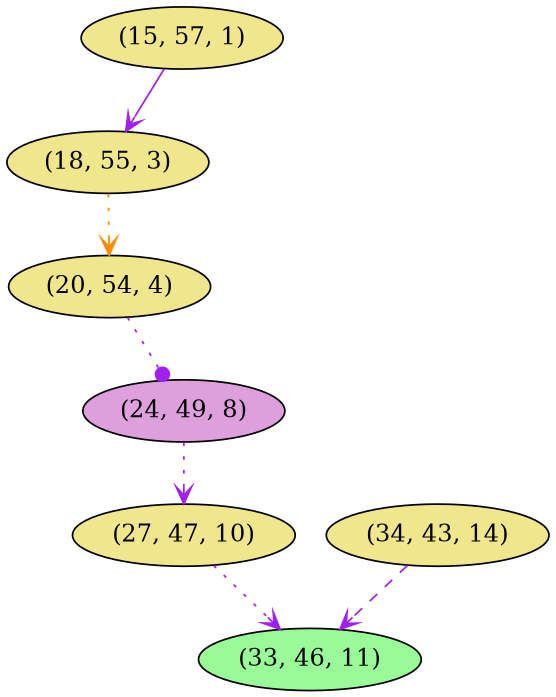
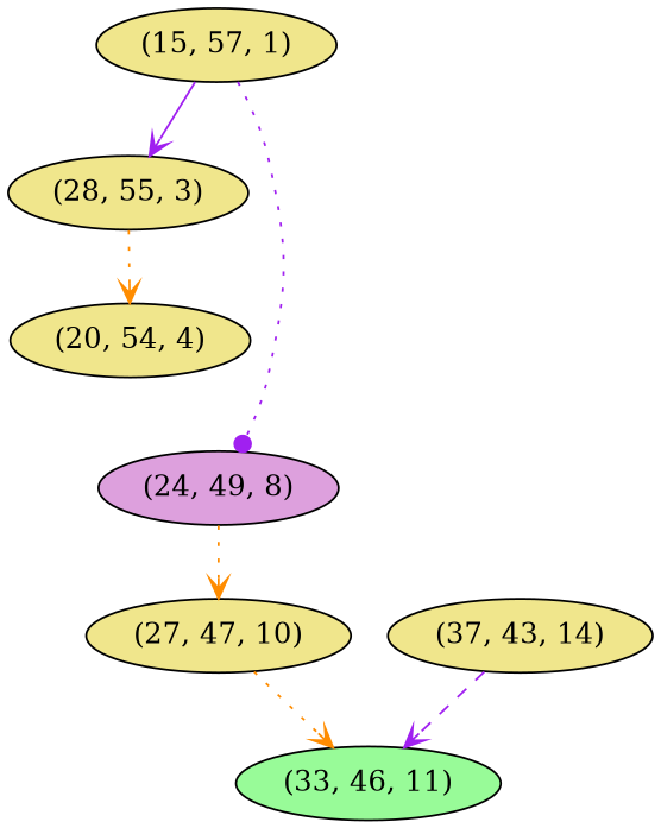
  digraph {
    node [fillcolor=khaki style=filled]
    edge [arrowhead=vee color=purple style=dotted]
    "(15, 57, 1)"
-   "(18, 55, 3)"
+   "(18, 55, 3)" [label="(28, 55, 3)"]
    "(20, 54, 4)"
    "(24, 49, 8)" [fillcolor=plum]
    "(27, 47, 10)"
    "(33, 46, 11)" [fillcolor=palegreen]
-   "(37, 43, 14)" [label="(34, 43, 14)"]
+   "(37, 43, 14)"
    "(15, 57, 1)" -> "(18, 55, 3)" [style=solid]
    "(18, 55, 3)" -> "(20, 54, 4)" [color=darkorange]
-   "(20, 54, 4)" -> "(24, 49, 8)" [arrowhead=dot]
-   "(24, 49, 8)" -> "(27, 47, 10)"
-   "(27, 47, 10)" -> "(33, 46, 11)"
+   "(15, 57, 1)" -> "(24, 49, 8)" [arrowhead=dot]
+   "(24, 49, 8)" -> "(27, 47, 10)" [color=darkorange]
+   "(27, 47, 10)" -> "(33, 46, 11)" [color=darkorange]
    "(37, 43, 14)" -> "(33, 46, 11)" [style=dashed]
  }
